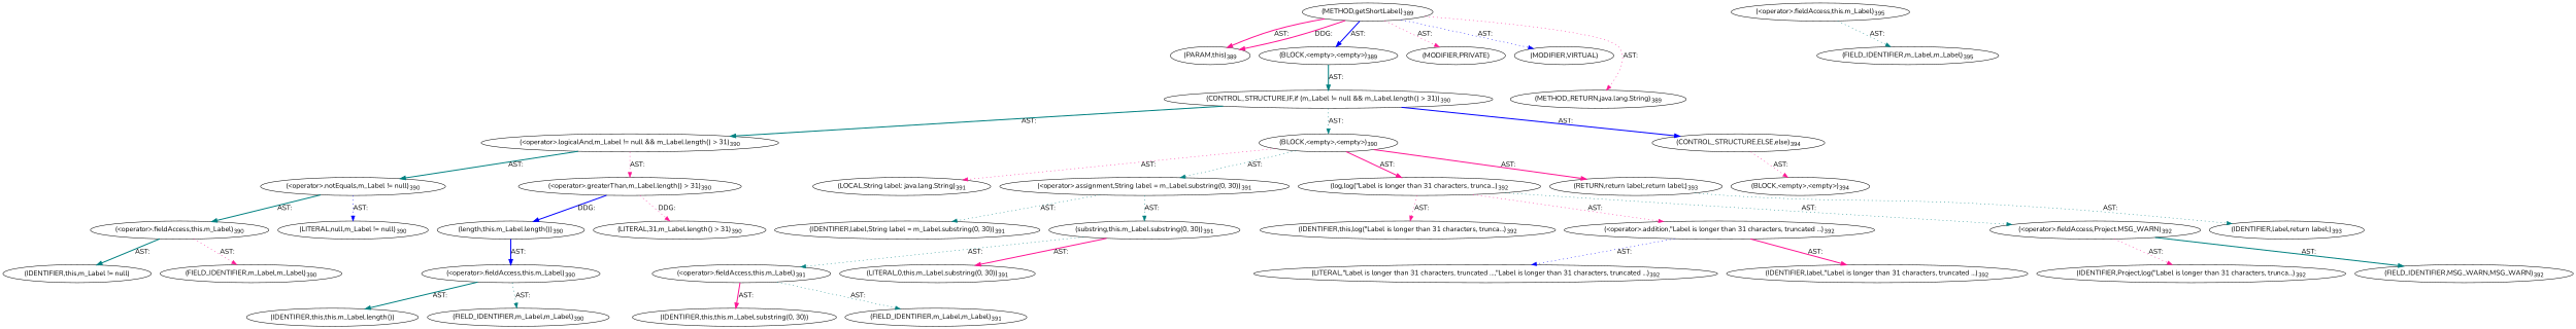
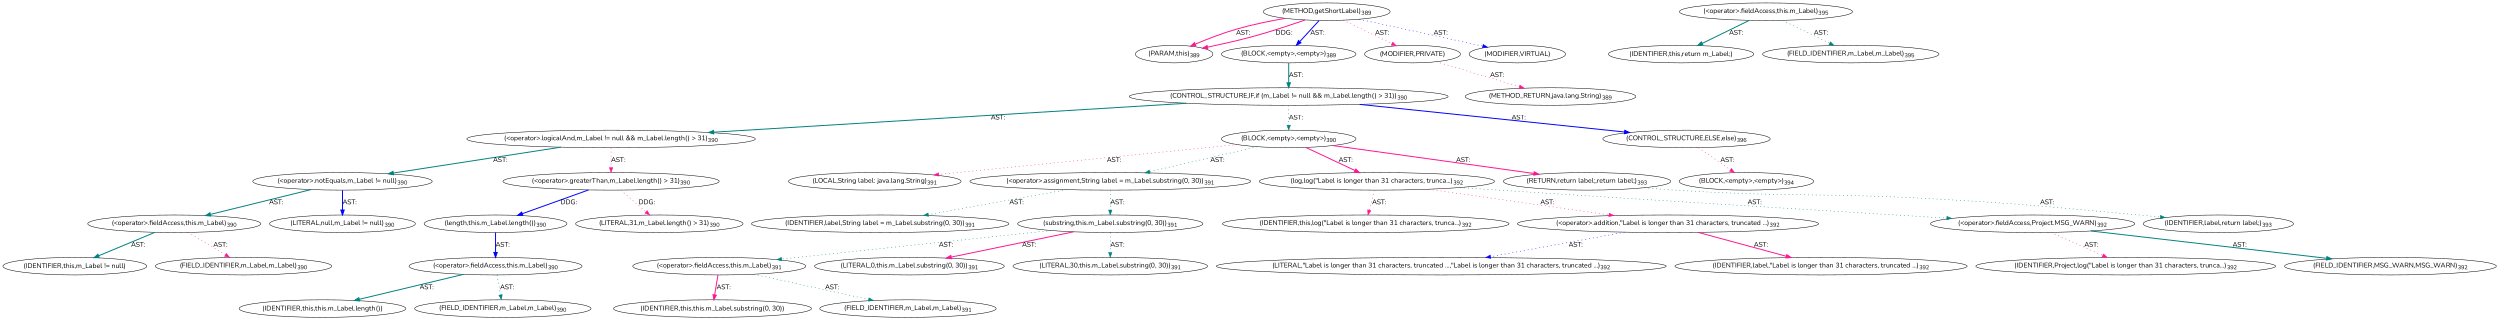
  digraph {
    fontname=Nunito
    node [fontname=Nunito]
    edge [color=teal fontname=Nunito style=dotted]
    n1 [label=<(METHOD,getShortLabel)<SUB>389</SUB>>]
    n2 [label=<(PARAM,this)<SUB>389</SUB>>]
    n3 [label=<(BLOCK,&lt;empty&gt;,&lt;empty&gt;)<SUB>389</SUB>>]
    n4 [label=<(MODIFIER,PRIVATE)>]
    n5 [label=<(MODIFIER,VIRTUAL)>]
    n6 [label=<(METHOD_RETURN,java.lang.String)<SUB>389</SUB>>]
    n7 [label=<(CONTROL_STRUCTURE,IF,if (m_Label != null &amp;&amp; m_Label.length() &gt; 31))<SUB>390</SUB>>]
    n8 [label=<(&lt;operator&gt;.logicalAnd,m_Label != null &amp;&amp; m_Label.length() &gt; 31)<SUB>390</SUB>>]
    n9 [label=<(BLOCK,&lt;empty&gt;,&lt;empty&gt;)<SUB>390</SUB>>]
-   n10 [label=<(CONTROL_STRUCTURE,ELSE,else)<SUB>394</SUB>>]
+   n10 [label=<(CONTROL_STRUCTURE,ELSE,else)<SUB>396</SUB>>]
    n11 [label=<(&lt;operator&gt;.notEquals,m_Label != null)<SUB>390</SUB>>]
    n12 [label=<(&lt;operator&gt;.greaterThan,m_Label.length() &gt; 31)<SUB>390</SUB>>]
    n13 [label=<(LOCAL,String label: java.lang.String)<SUB>391</SUB>>]
    n14 [label=<(&lt;operator&gt;.assignment,String label = m_Label.substring(0, 30))<SUB>391</SUB>>]
    n15 [label=<(log,log(&quot;Label is longer than 31 characters, trunca...)<SUB>392</SUB>>]
    n16 [label=<(RETURN,return label;,return label;)<SUB>393</SUB>>]
    n17 [label=<(BLOCK,&lt;empty&gt;,&lt;empty&gt;)<SUB>394</SUB>>]
    n18 [label=<(&lt;operator&gt;.fieldAccess,this.m_Label)<SUB>390</SUB>>]
    n19 [label=<(LITERAL,null,m_Label != null)<SUB>390</SUB>>]
    n20 [label=<(length,this.m_Label.length())<SUB>390</SUB>>]
    n21 [label=<(LITERAL,31,m_Label.length() &gt; 31)<SUB>390</SUB>>]
    n22 [label=<(IDENTIFIER,this,m_Label != null)>]
    n23 [label=<(FIELD_IDENTIFIER,m_Label,m_Label)<SUB>390</SUB>>]
    n24 [label=<(&lt;operator&gt;.fieldAccess,this.m_Label)<SUB>390</SUB>>]
    n25 [label=<(IDENTIFIER,this,this.m_Label.length())>]
    n26 [label=<(FIELD_IDENTIFIER,m_Label,m_Label)<SUB>390</SUB>>]
    n27 [label=<(IDENTIFIER,label,String label = m_Label.substring(0, 30))<SUB>391</SUB>>]
    n28 [label=<(substring,this.m_Label.substring(0, 30))<SUB>391</SUB>>]
    n29 [label=<(IDENTIFIER,this,log(&quot;Label is longer than 31 characters, trunca...)<SUB>392</SUB>>]
    n30 [label=<(&lt;operator&gt;.addition,&quot;Label is longer than 31 characters, truncated ...)<SUB>392</SUB>>]
    n31 [label=<(&lt;operator&gt;.fieldAccess,Project.MSG_WARN)<SUB>392</SUB>>]
    n32 [label=<(IDENTIFIER,label,return label;)<SUB>393</SUB>>]
    n33 [label=<(&lt;operator&gt;.fieldAccess,this.m_Label)<SUB>391</SUB>>]
    n34 [label=<(LITERAL,0,this.m_Label.substring(0, 30))<SUB>391</SUB>>]
+   n35 [label=<(LITERAL,30,this.m_Label.substring(0, 30))<SUB>391</SUB>>]
    n36 [label=<(IDENTIFIER,this,this.m_Label.substring(0, 30))>]
    n37 [label=<(FIELD_IDENTIFIER,m_Label,m_Label)<SUB>391</SUB>>]
    n38 [label=<(LITERAL,&quot;Label is longer than 31 characters, truncated ...,&quot;Label is longer than 31 characters, truncated ...)<SUB>392</SUB>>]
    n39 [label=<(IDENTIFIER,label,&quot;Label is longer than 31 characters, truncated ...)<SUB>392</SUB>>]
    n40 [label=<(IDENTIFIER,Project,log(&quot;Label is longer than 31 characters, trunca...)<SUB>392</SUB>>]
    n41 [label=<(FIELD_IDENTIFIER,MSG_WARN,MSG_WARN)<SUB>392</SUB>>]
    n42 [label=<(&lt;operator&gt;.fieldAccess,this.m_Label)<SUB>395</SUB>>]
+   n43 [label=<(IDENTIFIER,this,return m_Label;)>]
    n44 [label=<(FIELD_IDENTIFIER,m_Label,m_Label)<SUB>395</SUB>>]
    n1 -> n2 [color=deeppink label="AST: " style=bold]
    n1 -> n2 [color=deeppink label="DDG: " style=bold]
    n1 -> n3 [color=blue label="AST: " style=bold]
    n1 -> n4 [color=deeppink label="AST: "]
    n1 -> n5 [color=blue label="AST: "]
-   n1 -> n6 [color=deeppink label="AST: "]
+   n4 -> n6 [color=deeppink label="AST: "]
    n3 -> n7 [label="AST: " style=bold]
    n7 -> n8 [label="AST: " style=bold]
    n7 -> n9 [label="AST: "]
    n7 -> n10 [color=blue label="AST: " style=bold]
    n8 -> n11 [label="AST: " style=bold]
    n8 -> n12 [color=deeppink label="AST: "]
    n9 -> n13 [color=deeppink label="AST: "]
    n9 -> n14 [label="AST: "]
    n9 -> n15 [color=deeppink label="AST: " style=bold]
    n9 -> n16 [color=deeppink label="AST: " style=bold]
    n10 -> n17 [color=deeppink label="AST: "]
    n11 -> n18 [label="AST: " style=bold]
-   n11 -> n19 [color=blue label="AST: "]
+   n11 -> n19 [color=blue label="AST: " style=bold]
    n12 -> n20 [color=blue label="DDG: " style=bold]
    n12 -> n21 [color=deeppink label="DDG: "]
    n14 -> n27 [label="AST: "]
    n14 -> n28 [label="AST: "]
    n15 -> n29 [color=deeppink label="AST: "]
    n15 -> n30 [color=deeppink label="AST: "]
    n15 -> n31 [label="AST: "]
    n16 -> n32 [label="AST: "]
    n18 -> n22 [label="AST: " style=bold]
    n18 -> n23 [color=deeppink label="AST: "]
    n20 -> n24 [color=blue label="AST: " style=bold]
    n24 -> n25 [label="AST: " style=bold]
    n24 -> n26 [label="AST: "]
    n28 -> n33 [label="AST: "]
    n28 -> n34 [color=deeppink label="AST: " style=bold]
+   n28 -> n35 [label="AST: "]
    n30 -> n38 [color=blue label="AST: "]
    n30 -> n39 [color=deeppink label="AST: " style=bold]
    n31 -> n40 [color=deeppink label="AST: "]
    n31 -> n41 [label="AST: " style=bold]
    n33 -> n36 [color=deeppink label="AST: " style=bold]
    n33 -> n37 [label="AST: "]
+   n42 -> n43 [label="AST: " style=bold]
    n42 -> n44 [label="AST: "]
  }
